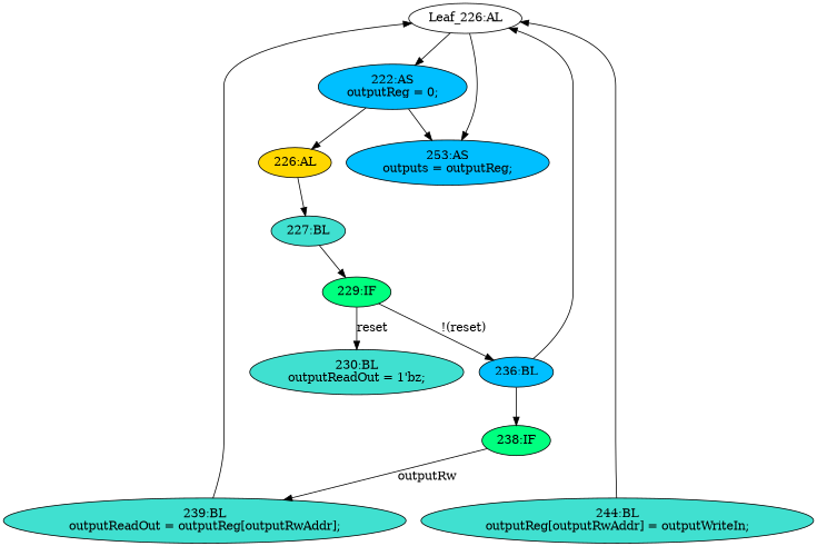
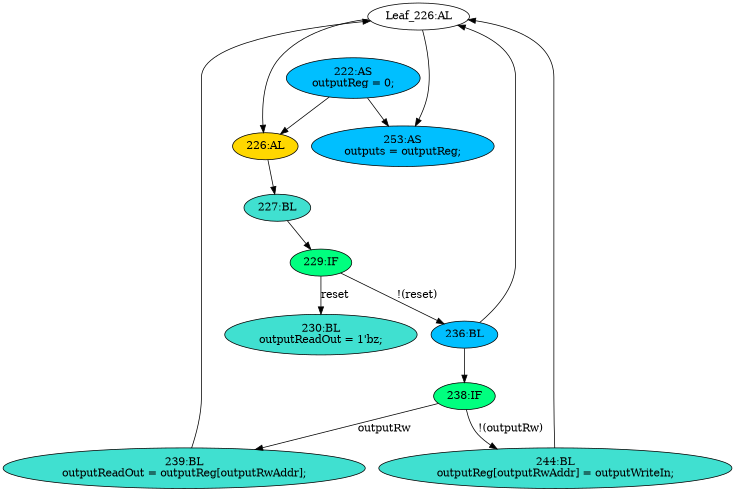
  strict digraph {
    node [fillcolor=turquoise statements="[]" style=filled typ=Block]
    edge [cond="[]" lineno=None]
    n1 [ast="<pyverilog.vparser.ast.Assign object at 0x7f14a202f650>" def_var="['outputs']" fillcolor=deepskyblue label="253:AS\noutputs = outputReg;" typ=Assign use_var="['outputReg']"]
    n2 [ast="<pyverilog.vparser.ast.Block object at 0x7f14a204de50>" label="227:BL"]
    n3 [ast="<pyverilog.vparser.ast.IfStatement object at 0x7f14a232d9d0>" fillcolor=springgreen label="229:IF" typ=IfStatement]
    n4 [ast="<pyverilog.vparser.ast.Block object at 0x7f14a239abd0>" label="230:BL\noutputReadOut = 1'bz;" statements="[<pyverilog.vparser.ast.BlockingSubstitution object at 0x7f14a44a0f10>]"]
    n5 [ast="<pyverilog.vparser.ast.Block object at 0x7f14a232dd50>" fillcolor=deepskyblue label="236:BL"]
    n6 [def_var="['outputReadOut', 'outputReg']" label="Leaf_226:AL" fillcolor="" statements="" style="" typ=""]
    n7 [ast="<pyverilog.vparser.ast.IfStatement object at 0x7f14a202f1d0>" fillcolor=springgreen label="238:IF" typ=IfStatement]
    n8 [ast="<pyverilog.vparser.ast.Always object at 0x7f14a204db50>" clk_sens=False fillcolor=gold label="226:AL" sens="['reset', 'outputRw', 'outputRwAddr', 'outputWriteIn', 'outputReg']" typ=Always use_var="['reset', 'outputRw', 'outputRwAddr', 'outputWriteIn', 'outputReg']"]
    n9 [ast="<pyverilog.vparser.ast.Block object at 0x7f14a1ef9fd0>" label="239:BL\noutputReadOut = outputReg[outputRwAddr];" statements="[<pyverilog.vparser.ast.BlockingSubstitution object at 0x7f14a202f110>]"]
    n10 [ast="<pyverilog.vparser.ast.Block object at 0x7f14a202f590>" label="244:BL\noutputReg[outputRwAddr] = outputWriteIn;" statements="[<pyverilog.vparser.ast.BlockingSubstitution object at 0x7f14a202f3d0>]"]
    n11 [ast="<pyverilog.vparser.ast.Assign object at 0x7f14a2053c50>" def_var="['outputReg']" fillcolor=deepskyblue label="222:AS\noutputReg = 0;" typ=Assign use_var="[]"]
    n2 -> n3
    n3 -> n4 [cond="['reset']" label=reset lineno=229]
    n3 -> n5 [cond="['reset']" label="!(reset)" lineno=229]
    n5 -> n6
    n5 -> n7
    n6 -> n1 [cond="" lineno=""]
-   n6 -> n11 [cond="" lineno=""]
+   n6 -> n8 [cond="" lineno=""]
    n7 -> n9 [cond="['outputRw']" label=outputRw lineno=238]
+   n7 -> n10 [cond="['outputRw']" label="!(outputRw)" lineno=238]
    n8 -> n2
    n9 -> n6
    n10 -> n6
    n11 -> n1 [cond="" lineno=""]
    n11 -> n8 [cond="" lineno=""]
  }
